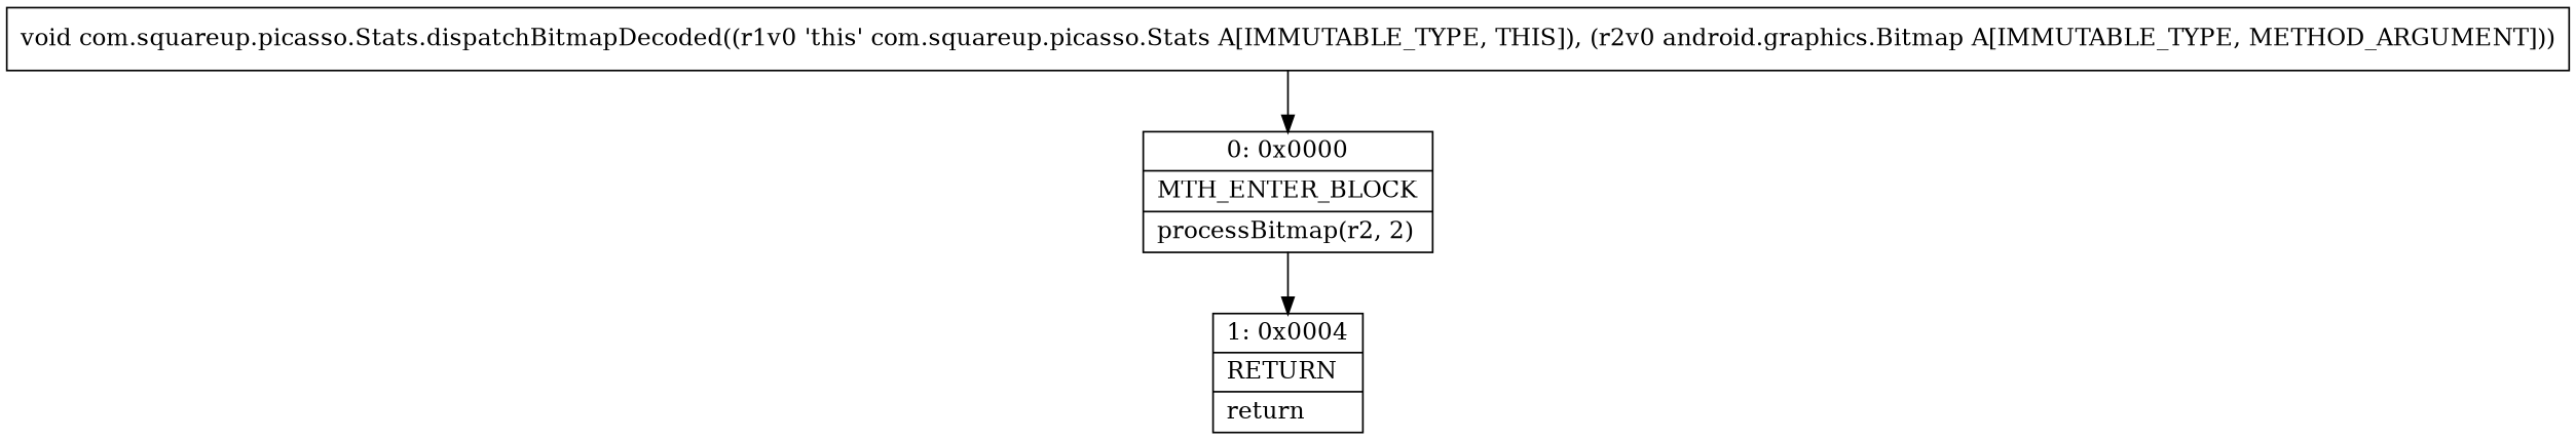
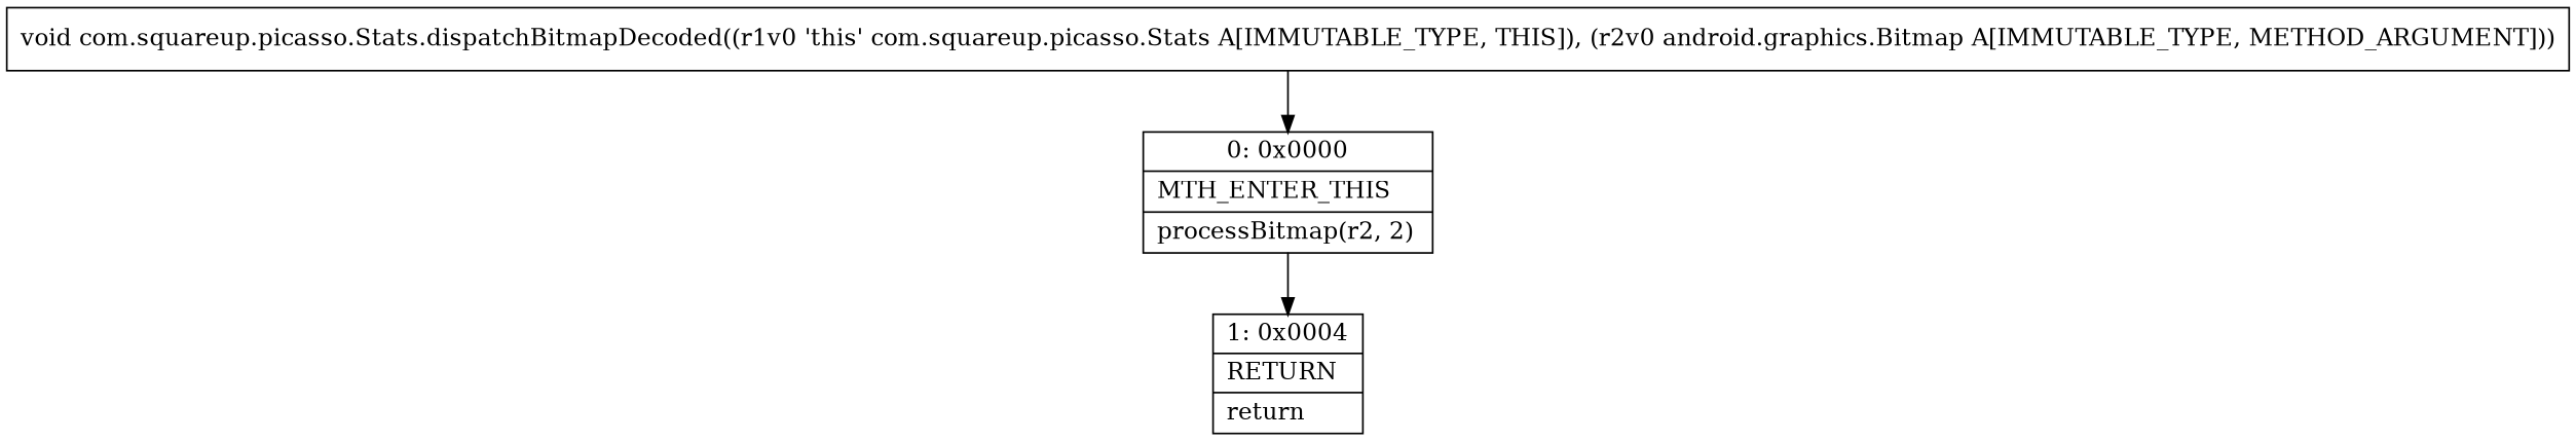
  digraph {
    node [shape=record]
-   n1 [label="{0\:\ 0x0000|MTH_ENTER_BLOCK\l|processBitmap(r2, 2)\l}"]
+   n1 [label="{0\:\ 0x0000|MTH_ENTER_THIS\l|processBitmap(r2, 2)\l}"]
    n2 [label="{1\:\ 0x0004|RETURN\l|return\l}"]
    n3 [label="{void com.squareup.picasso.Stats.dispatchBitmapDecoded((r1v0 'this' com.squareup.picasso.Stats A[IMMUTABLE_TYPE, THIS]), (r2v0 android.graphics.Bitmap A[IMMUTABLE_TYPE, METHOD_ARGUMENT])) }"]
    n1 -> n2
    n3 -> n1
  }
